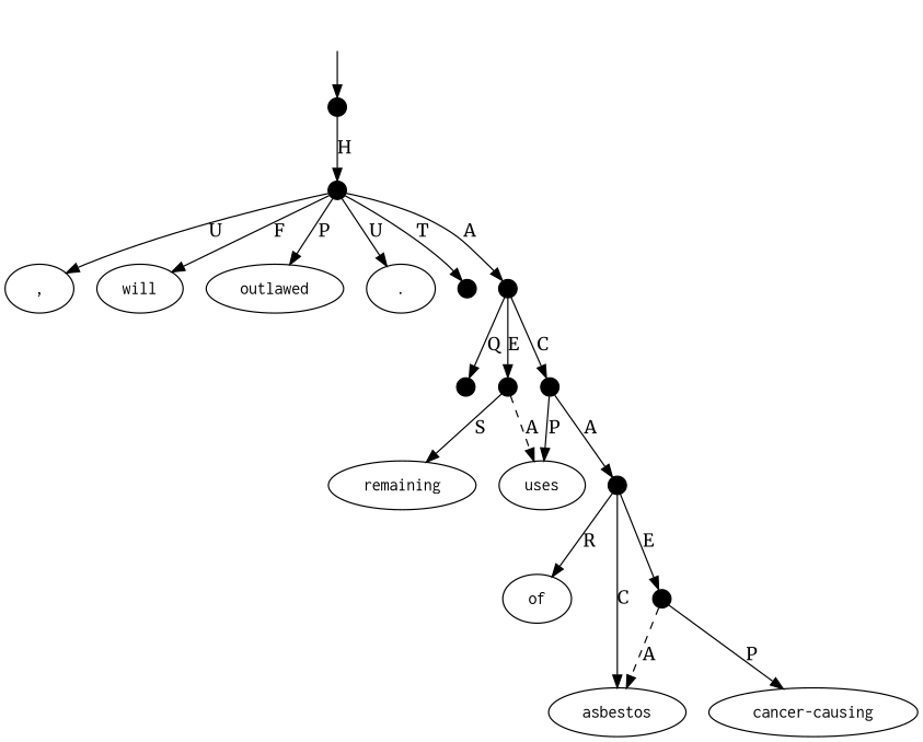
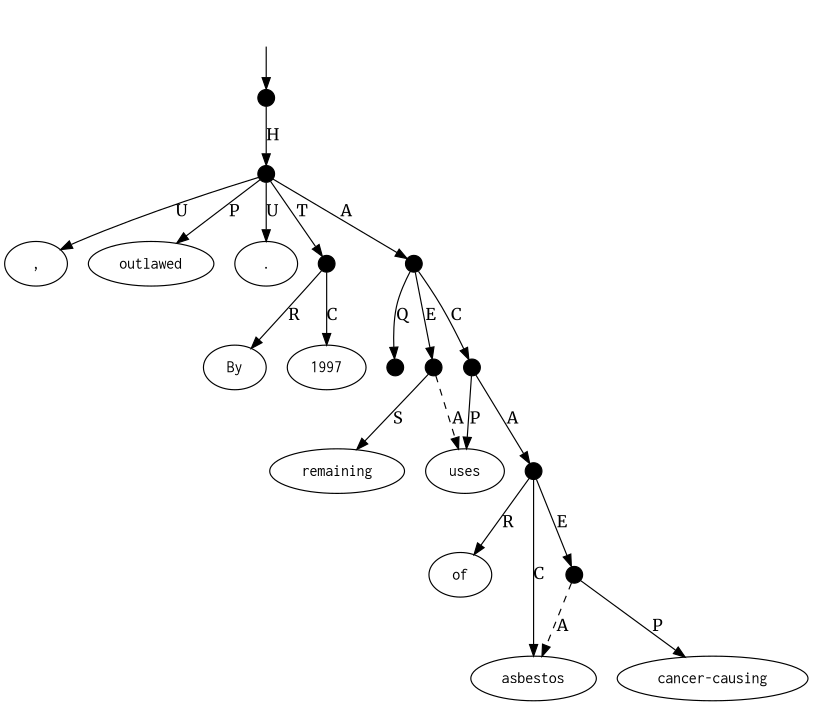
  digraph {
    fontname=Merriweather
    node [fontname=Merriweather]
    edge [fontname=Merriweather]
    top [style=invis]
    15 [shape=point width=0.2]
    16 [shape=point width=0.2]
    n4 [label=<<table align="center" border="0" cellspacing="0"><tr><td colspan="2"><font face="Courier">,</font></td></tr></table>>]
-   n5 [label=<<table align="center" border="0" cellspacing="0"><tr><td colspan="2"><font face="Courier">will</font></td></tr></table>>]
    n6 [label=<<table align="center" border="0" cellspacing="0"><tr><td colspan="2"><font face="Courier">outlawed</font></td></tr></table>>]
    n7 [label=<<table align="center" border="0" cellspacing="0"><tr><td colspan="2"><font face="Courier">.</font></td></tr></table>>]
    14 [shape=point width=0.2]
    18 [shape=point width=0.2]
+   n10 [label=<<table align="center" border="0" cellspacing="0"><tr><td colspan="2"><font face="Courier">By</font></td></tr></table>>]
+   n11 [label=<<table align="center" border="0" cellspacing="0"><tr><td colspan="2"><font face="Courier">1997</font></td></tr></table>>]
    n12 [label=<<table align="center" border="0" cellspacing="0"><tr><td colspan="2"><font face="Courier">remaining</font></td></tr></table>>]
    n13 [label=<<table align="center" border="0" cellspacing="0"><tr><td colspan="2"><font face="Courier">uses</font></td></tr></table>>]
    n14 [label=<<table align="center" border="0" cellspacing="0"><tr><td colspan="2"><font face="Courier">of</font></td></tr></table>>]
    n15 [label=<<table align="center" border="0" cellspacing="0"><tr><td colspan="2"><font face="Courier">cancer-causing</font></td></tr></table>>]
    n16 [label=<<table align="center" border="0" cellspacing="0"><tr><td colspan="2"><font face="Courier">asbestos</font></td></tr></table>>]
    17 [shape=point width=0.2]
    19 [shape=point width=0.2]
    20 [shape=point width=0.2]
    21 [shape=point width=0.2]
    22 [shape=point width=0.2]
    top -> 15
    15 -> 16 [label=H]
    16 -> n4 [label=U]
-   16 -> n5 [label=F]
    16 -> n6 [label=P]
    16 -> n7 [label=U]
    16 -> 14 [label=T]
    16 -> 18 [label=A]
+   14 -> n10 [label=R]
+   14 -> n11 [label=C]
    18 -> 17 [label=Q]
    18 -> 19 [label=E]
    18 -> 20 [label=C]
    19 -> n12 [label=S]
    19 -> n13 [label=A style=dashed]
    20 -> n13 [label=P]
    20 -> 21 [label=A]
    21 -> n14 [label=R]
    21 -> n16 [label=C]
    21 -> 22 [label=E]
    22 -> n15 [label=P]
    22 -> n16 [label=A style=dashed]
  }
